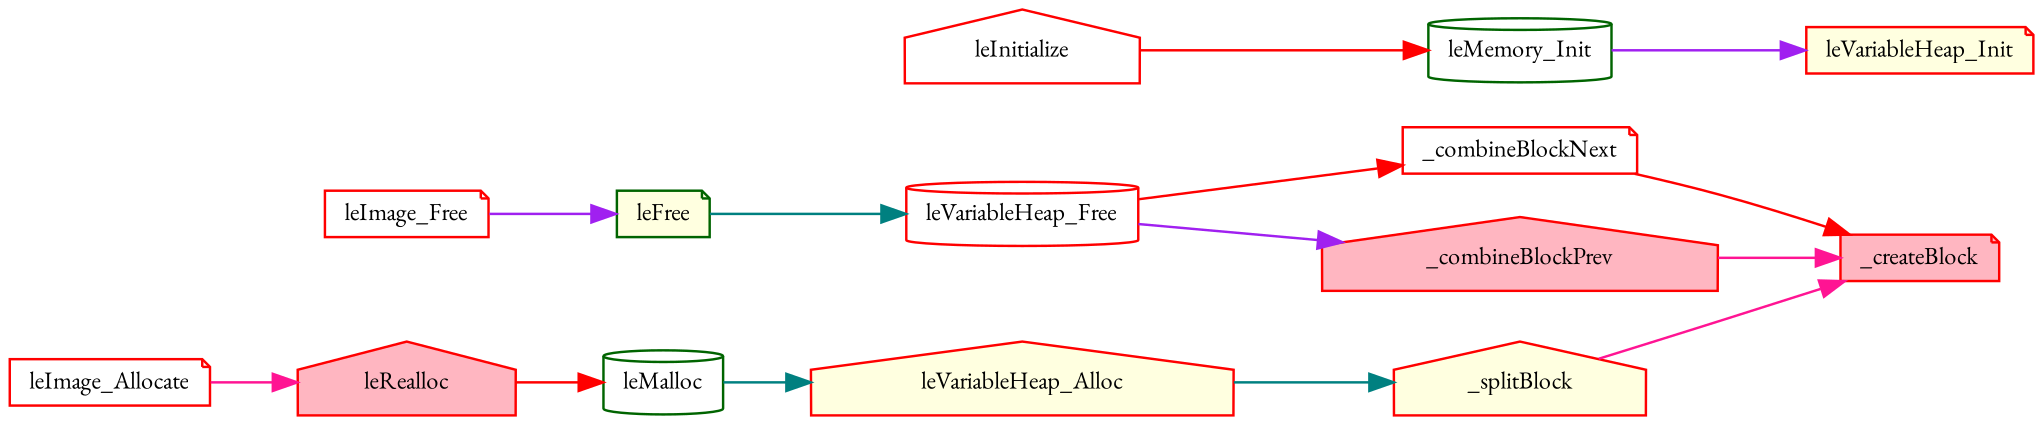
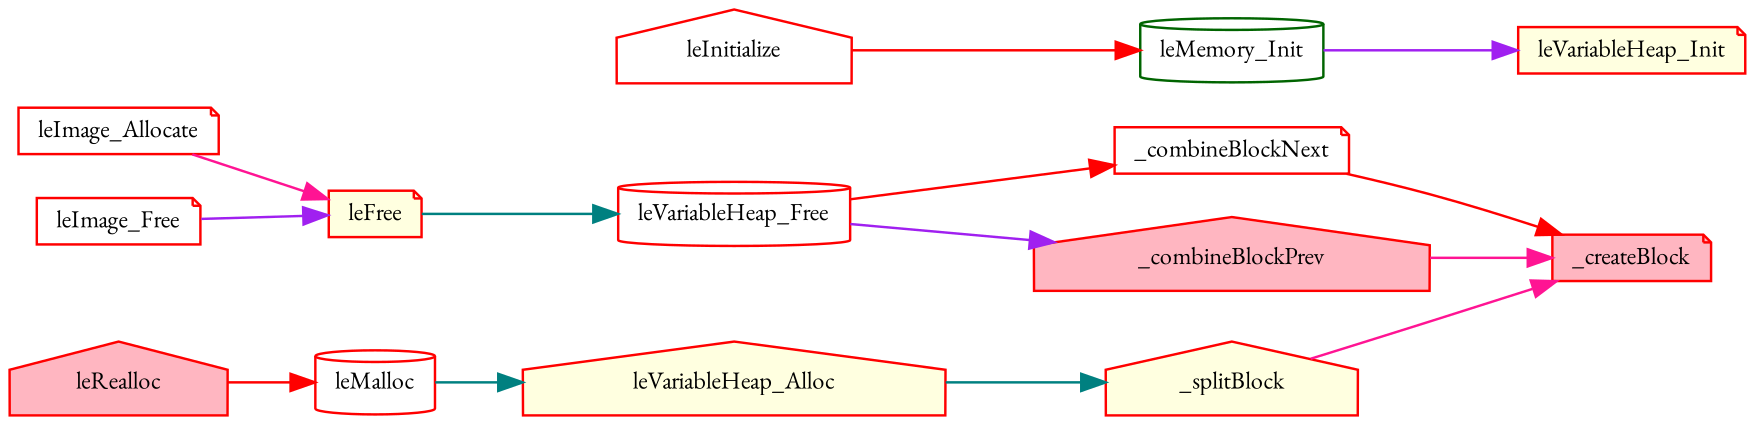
  digraph {
    fontname="EB Garamond"
    rankdir=RL
    node [color=red fillcolor=white fontname="EB Garamond" fontsize=10 shape=note style=filled]
    edge [color=red dir=back fontname="EB Garamond" fontsize=10 labelfontname=Helvetica labelfontsize=10 style=solid]
    n1 [fillcolor=lightpink fontcolor=black height=0.2 label=_createBlock width=0.4]
    n2 [height=0.2 label=_combineBlockNext width=0.4]
    n3 [fillcolor=lightpink height=0.2 label=_combineBlockPrev shape=house width=0.4]
    n4 [fillcolor=lightyellow height=0.2 label=_splitBlock shape=house width=0.4]
    n5 [height=0.2 label=leVariableHeap_Free shape=cylinder width=0.4]
    n6 [fillcolor=lightyellow height=0.2 label=leVariableHeap_Alloc shape=house width=0.4]
    n7 [fillcolor=lightyellow height=0.2 label=leVariableHeap_Init width=0.4]
    n8 [color=darkgreen height=0.2 label=leMemory_Init shape=cylinder width=0.4]
-   n9 [color=darkgreen fillcolor=lightyellow height=0.2 label=leFree width=0.4]
+   n9 [fillcolor=lightyellow height=0.2 label=leFree width=0.4]
    n10 [height=0.2 label=leImage_Allocate width=0.4]
    n11 [height=0.2 label=leImage_Free width=0.4]
-   n12 [color=darkgreen height=0.2 label=leMalloc shape=cylinder width=0.4]
+   n12 [height=0.2 label=leMalloc shape=cylinder width=0.4]
    n13 [fillcolor=lightpink height=0.2 label=leRealloc shape=house width=0.4]
    n14 [height=0.2 label=leInitialize shape=house width=0.4]
    n1 -> n2
    n1 -> n3 [color=deeppink]
    n1 -> n4 [color=deeppink]
    n2 -> n5
    n3 -> n5 [color=purple]
    n4 -> n6 [color=teal]
    n5 -> n9 [color=teal]
    n6 -> n12 [color=teal]
    n7 -> n8 [color=purple]
    n8 -> n14
-   n13 -> n10 [color=deeppink]
+   n9 -> n10 [color=deeppink]
    n9 -> n11 [color=purple]
    n12 -> n13
  }
